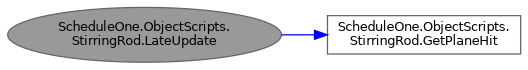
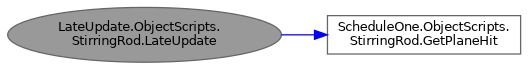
  digraph {
    rankdir=LR
    node [fontname=Helvetica fontsize=10 style=filled]
-   n1 [color=gray40 fillcolor=grey60 fontcolor=black height=0.2 label="ScheduleOne.ObjectScripts.\lStirringRod.LateUpdate" shape=ellipse width=0.4]
+   n1 [color=gray40 fillcolor=grey60 fontcolor=black height=0.2 label="LateUpdate.ObjectScripts.\lStirringRod.LateUpdate" shape=ellipse width=0.4]
    n2 [color=grey40 fillcolor=white height=0.2 label="ScheduleOne.ObjectScripts.\lStirringRod.GetPlaneHit" shape=box width=0.4]
    n1 -> n2 [color=blue fontname=Helvetica fontsize=10 labelfontname=Helvetica labelfontsize=10 style=solid]
  }
